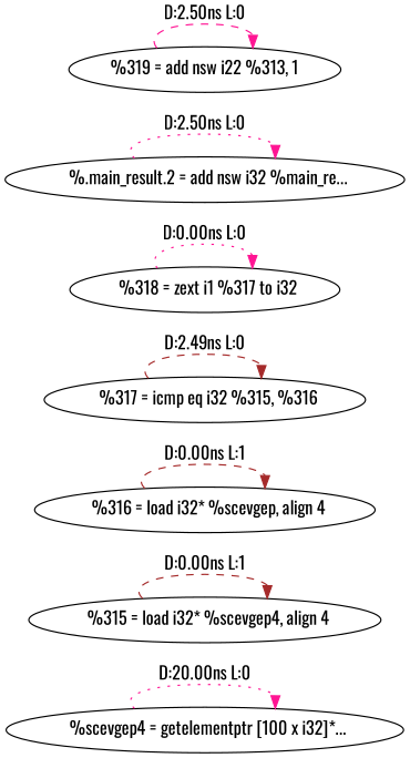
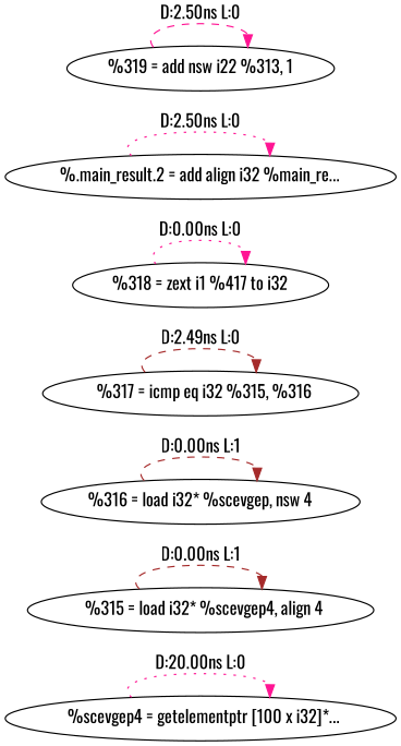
  digraph {
    fontname=Oswald
    rankdir=LR
    node [fontname=Oswald]
    edge [color=deeppink fontname=Oswald style=dashed]
    n1 [label="  %scevgep4 = getelementptr [100 x i32]*..."]
    n2 [label="  %315 = load i32* %scevgep4, align 4"]
-   n3 [label="  %316 = load i32* %scevgep, align 4"]
+   n3 [label="%316 = load i32* %scevgep, nsw 4"]
    n4 [label="  %317 = icmp eq i32 %315, %316"]
-   n5 [label="  %318 = zext i1 %317 to i32"]
-   n6 [label="  %.main_result.2 = add nsw i32 %main_re..."]
+   n5 [label="%318 = zext i1 %417 to i32"]
+   n6 [label="%.main_result.2 = add align i32 %main_re..."]
    n7 [label="%319 = add nsw i22 %313, 1"]
    n1 -> n1 [label="D:20.00ns L:0" style=dotted]
    n2 -> n2 [color=brown label="D:0.00ns L:1"]
    n3 -> n3 [color=brown label="D:0.00ns L:1"]
    n4 -> n4 [color=brown label="D:2.49ns L:0"]
    n5 -> n5 [label="D:0.00ns L:0" style=dotted]
    n6 -> n6 [label="D:2.50ns L:0" style=dotted]
    n7 -> n7 [label="D:2.50ns L:0"]
  }
